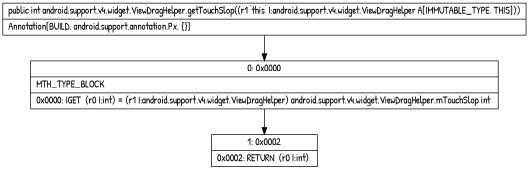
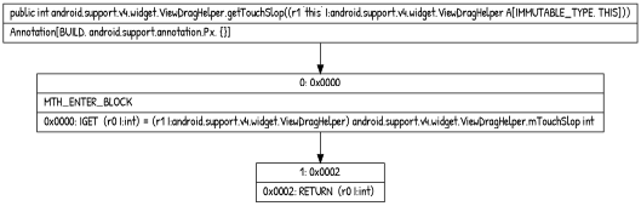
  digraph {
    fontname="Patrick Hand"
    node [shape=record fontname="Patrick Hand"]
    edge [fontname="Patrick Hand"]
-   n1 [label="{0\:\ 0x0000|MTH_TYPE_BLOCK\l|0x0000: IGET  (r0 I:int) = (r1 I:android.support.v4.widget.ViewDragHelper) android.support.v4.widget.ViewDragHelper.mTouchSlop int \l}"]
+   n1 [label="{0\:\ 0x0000|MTH_ENTER_BLOCK\l|0x0000: IGET  (r0 I:int) = (r1 I:android.support.v4.widget.ViewDragHelper) android.support.v4.widget.ViewDragHelper.mTouchSlop int \l}"]
    n2 [label="{1\:\ 0x0002|0x0002: RETURN  (r0 I:int) \l}"]
    n3 [label="{public int android.support.v4.widget.ViewDragHelper.getTouchSlop((r1 'this' I:android.support.v4.widget.ViewDragHelper A[IMMUTABLE_TYPE, THIS]))  | Annotation[BUILD, android.support.annotation.Px, \{\}]\l}"]
    n1 -> n2
    n3 -> n1
  }
